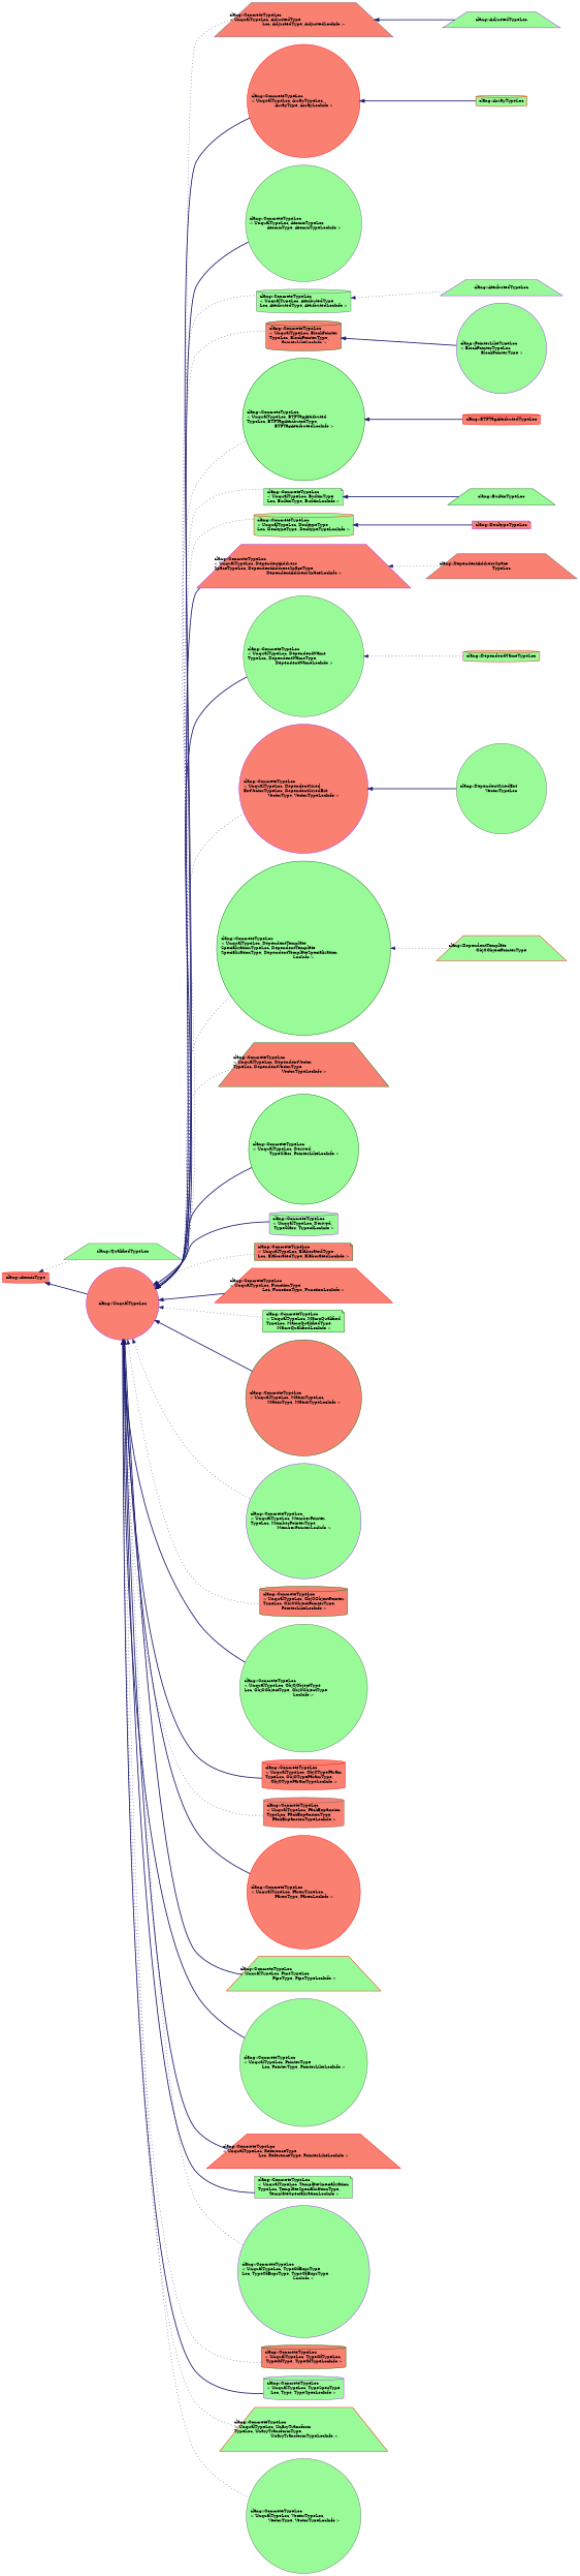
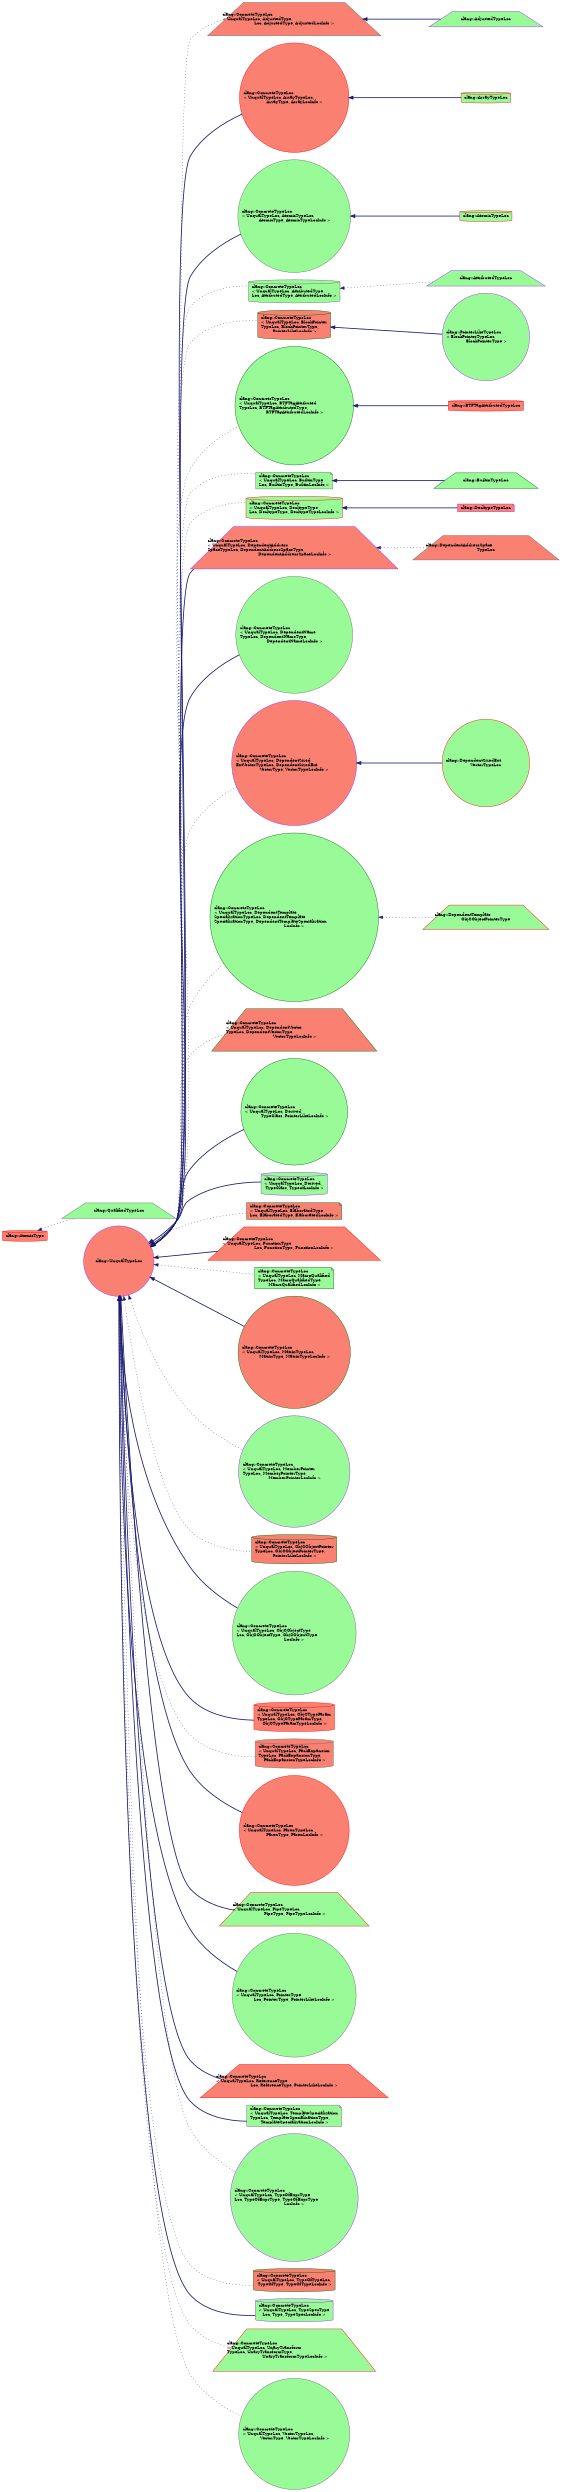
  digraph {
    fontname="DejaVu Serif"
    rankdir=LR
    node [color=red fillcolor=palegreen fontname="DejaVu Serif" fontsize=10 shape=circle style=filled]
    edge [color=midnightblue dir=back fontname="DejaVu Serif" fontsize=10 labelfontname=Helvetica labelfontsize=10 style=bold]
    n1 [fillcolor=salmon fontcolor=black height=0.2 label="clang::AtomicType" shape=cylinder width=0.4]
    n2 [color=gray40 height=0.2 label="clang::QualifiedTypeLoc" shape=trapezium width=0.4]
    n3 [color=purple fillcolor=salmon height=0.2 label="clang::UnqualTypeLoc" width=0.4]
    n4 [color=gray40 fillcolor=salmon height=0.2 label="clang::ConcreteTypeLoc\l\< UnqualTypeLoc, AdjustedType\lLoc, AdjustedType, AdjustedLocInfo \>" shape=trapezium width=0.4]
    n5 [fillcolor=salmon height=0.2 label="clang::ConcreteTypeLoc\l\< UnqualTypeLoc, ArrayTypeLoc,\l ArrayType, ArrayLocInfo \>" width=0.4]
    n6 [color=gray40 height=0.2 label="clang::ConcreteTypeLoc\l\< UnqualTypeLoc, AtomicTypeLoc,\l AtomicType, AtomicTypeLocInfo \>" width=0.4]
    n7 [color=gray40 height=0.2 label="clang::ConcreteTypeLoc\l\< UnqualTypeLoc, AttributedType\lLoc, AttributedType, AttributedLocInfo \>" shape=cylinder width=0.4]
    n8 [color=darkgreen fillcolor=salmon height=0.2 label="clang::ConcreteTypeLoc\l\< UnqualTypeLoc, BlockPointer\lTypeLoc, BlockPointerType,\l PointerLikeLocInfo \>" shape=cylinder width=0.4]
    n9 [color=darkgreen height=0.2 label="clang::ConcreteTypeLoc\l\< UnqualTypeLoc, BTFTagAttributed\lTypeLoc, BTFTagAttributedType,\l BTFTagAttributedLocInfo \>" width=0.4]
    n10 [color=gray40 height=0.2 label="clang::ConcreteTypeLoc\l\< UnqualTypeLoc, BuiltinType\lLoc, BuiltinType, BuiltinLocInfo \>" shape=note width=0.4]
    n11 [height=0.2 label="clang::ConcreteTypeLoc\l\< UnqualTypeLoc, DecltypeType\lLoc, DecltypeType, DecltypeTypeLocInfo \>" shape=cylinder width=0.4]
    n12 [color=purple fillcolor=salmon height=0.2 label="clang::ConcreteTypeLoc\l\< UnqualTypeLoc, DependentAddress\lSpaceTypeLoc, DependentAddressSpaceType,\l DependentAddressSpaceLocInfo \>" shape=trapezium width=0.4]
    n13 [color=gray40 height=0.2 label="clang::ConcreteTypeLoc\l\< UnqualTypeLoc, DependentName\lTypeLoc, DependentNameType,\l DependentNameLocInfo \>" width=0.4]
    n14 [color=purple fillcolor=salmon height=0.2 label="clang::ConcreteTypeLoc\l\< UnqualTypeLoc, DependentSized\lExtVectorTypeLoc, DependentSizedExt\lVectorType, VectorTypeLocInfo \>" width=0.4]
    n15 [color=darkgreen height=0.2 label="clang::ConcreteTypeLoc\l\< UnqualTypeLoc, DependentTemplate\lSpecializationTypeLoc, DependentTemplate\lSpecializationType, DependentTemplateSpecialization\lLocInfo \>" width=0.4]
    n16 [color=darkgreen fillcolor=salmon height=0.2 label="clang::ConcreteTypeLoc\l\< UnqualTypeLoc, DependentVector\lTypeLoc, DependentVectorType,\l VectorTypeLocInfo \>" shape=trapezium width=0.4]
    n17 [color=darkgreen height=0.2 label="clang::ConcreteTypeLoc\l\< UnqualTypeLoc, Derived,\l TypeClass, PointerLikeLocInfo \>" width=0.4]
    n18 [color=purple height=0.2 label="clang::ConcreteTypeLoc\l\< UnqualTypeLoc, Derived,\l TypeClass, TypeofLocInfo \>" shape=cylinder width=0.4]
    n19 [color=darkgreen fillcolor=salmon height=0.2 label="clang::ConcreteTypeLoc\l\< UnqualTypeLoc, ElaboratedType\lLoc, ElaboratedType, ElaboratedLocInfo \>" shape=note width=0.4]
    n20 [fillcolor=salmon height=0.2 label="clang::ConcreteTypeLoc\l\< UnqualTypeLoc, FunctionType\lLoc, FunctionType, FunctionLocInfo \>" shape=trapezium width=0.4]
    n21 [color=darkgreen height=0.2 label="clang::ConcreteTypeLoc\l\< UnqualTypeLoc, MacroQualified\lTypeLoc, MacroQualifiedType,\l MacroQualifiedLocInfo \>" shape=note width=0.4]
    n22 [color=darkgreen fillcolor=salmon height=0.2 label="clang::ConcreteTypeLoc\l\< UnqualTypeLoc, MatrixTypeLoc,\l MatrixType, MatrixTypeLocInfo \>" width=0.4]
    n23 [color=purple height=0.2 label="clang::ConcreteTypeLoc\l\< UnqualTypeLoc, MemberPointer\lTypeLoc, MemberPointerType,\l MemberPointerLocInfo \>" width=0.4]
    n24 [color=darkgreen fillcolor=salmon height=0.2 label="clang::ConcreteTypeLoc\l\< UnqualTypeLoc, ObjCObjectPointer\lTypeLoc, ObjCObjectPointerType,\l PointerLikeLocInfo \>" shape=cylinder width=0.4]
    n25 [color=gray40 height=0.2 label="clang::ConcreteTypeLoc\l\< UnqualTypeLoc, ObjCObjectType\lLoc, ObjCObjectType, ObjCObjectType\lLocInfo \>" width=0.4]
    n26 [fillcolor=salmon height=0.2 label="clang::ConcreteTypeLoc\l\< UnqualTypeLoc, ObjCTypeParam\lTypeLoc, ObjCTypeParamType,\l ObjCTypeParamTypeLocInfo \>" shape=cylinder width=0.4]
    n27 [color=gray40 fillcolor=salmon height=0.2 label="clang::ConcreteTypeLoc\l\< UnqualTypeLoc, PackExpansion\lTypeLoc, PackExpansionType,\l PackExpansionTypeLocInfo \>" shape=cylinder width=0.4]
    n28 [fillcolor=salmon height=0.2 label="clang::ConcreteTypeLoc\l\< UnqualTypeLoc, ParenTypeLoc,\l ParenType, ParenLocInfo \>" width=0.4]
    n29 [height=0.2 label="clang::ConcreteTypeLoc\l\< UnqualTypeLoc, PipeTypeLoc,\l PipeType, PipeTypeLocInfo \>" shape=trapezium width=0.4]
    n30 [color=gray40 height=0.2 label="clang::ConcreteTypeLoc\l\< UnqualTypeLoc, PointerType\lLoc, PointerType, PointerLikeLocInfo \>" width=0.4]
    n31 [fillcolor=salmon height=0.2 label="clang::ConcreteTypeLoc\l\< UnqualTypeLoc, ReferenceType\lLoc, ReferenceType, PointerLikeLocInfo \>" shape=trapezium width=0.4]
    n32 [color=gray40 height=0.2 label="clang::ConcreteTypeLoc\l\< UnqualTypeLoc, TemplateSpecialization\lTypeLoc, TemplateSpecializationType,\l TemplateSpecializationLocInfo \>" shape=note width=0.4]
    n33 [color=purple height=0.2 label="clang::ConcreteTypeLoc\l\< UnqualTypeLoc, TypeOfExprType\lLoc, TypeOfExprType, TypeOfExprType\lLocInfo \>" width=0.4]
    n34 [color=darkgreen fillcolor=salmon height=0.2 label="clang::ConcreteTypeLoc\l\< UnqualTypeLoc, TypeOfTypeLoc,\l TypeOfType, TypeOfTypeLocInfo \>" shape=cylinder width=0.4]
    n35 [color=purple height=0.2 label="clang::ConcreteTypeLoc\l\< UnqualTypeLoc, TypeSpecType\lLoc, Type, TypeSpecLocInfo \>" shape=cylinder width=0.4]
    n36 [height=0.2 label="clang::ConcreteTypeLoc\l\< UnqualTypeLoc, UnaryTransform\lTypeLoc, UnaryTransformType,\l UnaryTransformTypeLocInfo \>" shape=trapezium width=0.4]
    n37 [color=gray40 height=0.2 label="clang::ConcreteTypeLoc\l\< UnqualTypeLoc, VectorTypeLoc,\l VectorType, VectorTypeLocInfo \>" width=0.4]
    n38 [color=purple height=0.2 label="clang::AdjustedTypeLoc" shape=trapezium width=0.4]
    n39 [height=0.2 label="clang::ArrayTypeLoc" shape=cylinder width=0.4]
+   n40 [height=0.2 label="clang::AtomicTypeLoc" shape=cylinder width=0.4]
    n41 [color=purple height=0.2 label="clang::AttributedTypeLoc" shape=trapezium width=0.4]
    n42 [color=purple height=0.2 label="clang::PointerLikeTypeLoc\l\< BlockPointerTypeLoc,\l BlockPointerType \>" width=0.4]
    n43 [fillcolor=salmon height=0.2 label="clang::BTFTagAttributedTypeLoc" shape=cylinder width=0.4]
    n44 [color=darkgreen height=0.2 label="clang::BuiltinTypeLoc" shape=trapezium width=0.4]
    n45 [color=purple fillcolor=salmon height=0.2 label="clang::DecltypeTypeLoc" shape=note width=0.4]
    n46 [color=gray40 fillcolor=salmon height=0.2 label="clang::DependentAddressSpace\lTypeLoc" shape=trapezium width=0.4]
-   n47 [height=0.2 label="clang::DependentNameTypeLoc" shape=cylinder width=0.4]
-   n48 [color=gray40 height=0.2 label="clang::DependentSizedExt\lVectorTypeLoc" width=0.4]
+   n48 [height=0.2 label="clang::DependentSizedExt\lVectorTypeLoc" width=0.4]
    n49 [height=0.2 label="clang::DependentTemplate\lObjCObjectPointerType" shape=trapezium width=0.4]
    n1 -> n2 [style=dotted]
-   n1 -> n3
    n3 -> n4 [style=dotted]
    n3 -> n5
    n3 -> n6
    n3 -> n7 [style=dotted]
    n3 -> n8 [style=dotted]
    n3 -> n9 [style=dotted]
    n3 -> n10 [style=dotted]
    n3 -> n11 [style=dotted]
    n3 -> n12
    n3 -> n13
    n3 -> n14 [style=dotted]
    n3 -> n15 [style=dotted]
    n3 -> n16 [style=dotted]
    n3 -> n17
    n3 -> n18
    n3 -> n19 [style=dotted]
    n3 -> n20
    n3 -> n21 [style=dotted]
    n3 -> n22
    n3 -> n23 [style=dotted]
    n3 -> n24 [style=dotted]
    n3 -> n25
    n3 -> n26
    n3 -> n27 [style=dotted]
    n3 -> n28
    n3 -> n29
    n3 -> n30
    n3 -> n31
    n3 -> n32
    n3 -> n33 [style=dotted]
    n3 -> n34 [style=dotted]
    n3 -> n35
    n3 -> n36 [style=dotted]
    n3 -> n37 [style=dotted]
    n4 -> n38
    n5 -> n39
+   n6 -> n40
    n7 -> n41 [style=dotted]
    n8 -> n42
    n9 -> n43
    n10 -> n44
    n11 -> n45
    n12 -> n46 [style=dotted]
-   n13 -> n47 [style=dotted]
    n14 -> n48
    n15 -> n49 [style=dotted]
  }
